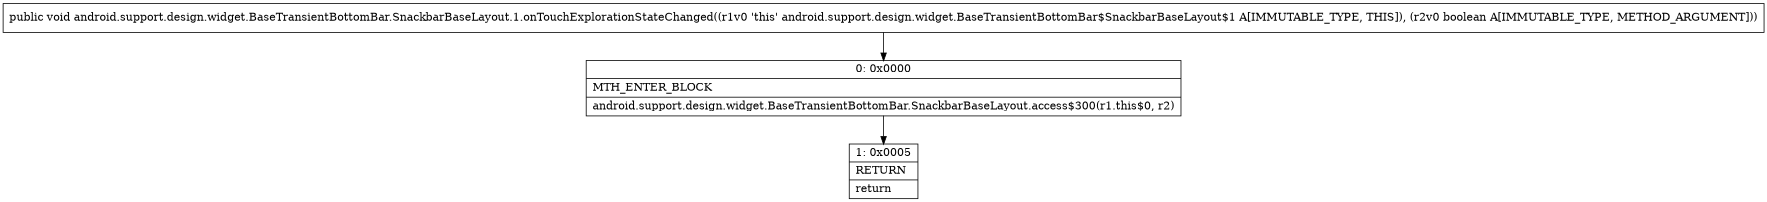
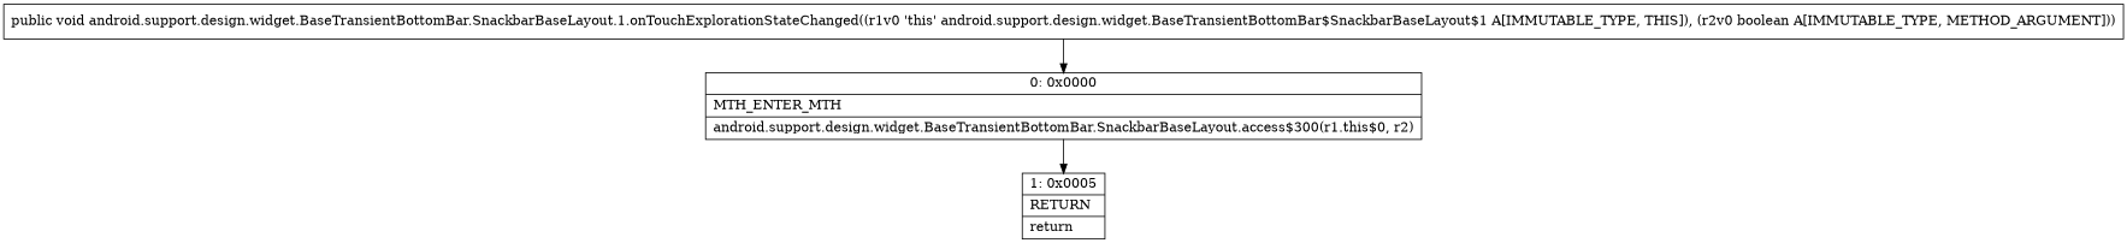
  digraph {
    node [shape=record]
-   n1 [label="{0\:\ 0x0000|MTH_ENTER_BLOCK\l|android.support.design.widget.BaseTransientBottomBar.SnackbarBaseLayout.access$300(r1.this$0, r2)\l}"]
+   n1 [label="{0\:\ 0x0000|MTH_ENTER_MTH\l|android.support.design.widget.BaseTransientBottomBar.SnackbarBaseLayout.access$300(r1.this$0, r2)\l}"]
    n2 [label="{1\:\ 0x0005|RETURN\l|return\l}"]
    n3 [label="{public void android.support.design.widget.BaseTransientBottomBar.SnackbarBaseLayout.1.onTouchExplorationStateChanged((r1v0 'this' android.support.design.widget.BaseTransientBottomBar$SnackbarBaseLayout$1 A[IMMUTABLE_TYPE, THIS]), (r2v0 boolean A[IMMUTABLE_TYPE, METHOD_ARGUMENT])) }"]
    n1 -> n2
    n3 -> n1
  }
